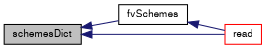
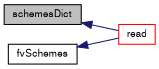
  digraph {
    rankdir=LR
    node [color=black fontname=FreeSans fontsize=10 shape=record]
    edge [color=midnightblue dir=back fontname=FreeSans fontsize=10 labelfontname=FreeSans labelfontsize=10 style=solid]
    n1 [fillcolor=grey75 fontcolor=black height=0.2 label=schemesDict style=filled width=0.4]
    n2 [height=0.2 label=fvSchemes width=0.4]
    n3 [color=red height=0.2 label=read width=0.4]
-   n1 -> n2
    n1 -> n3
    n2 -> n3
  }
